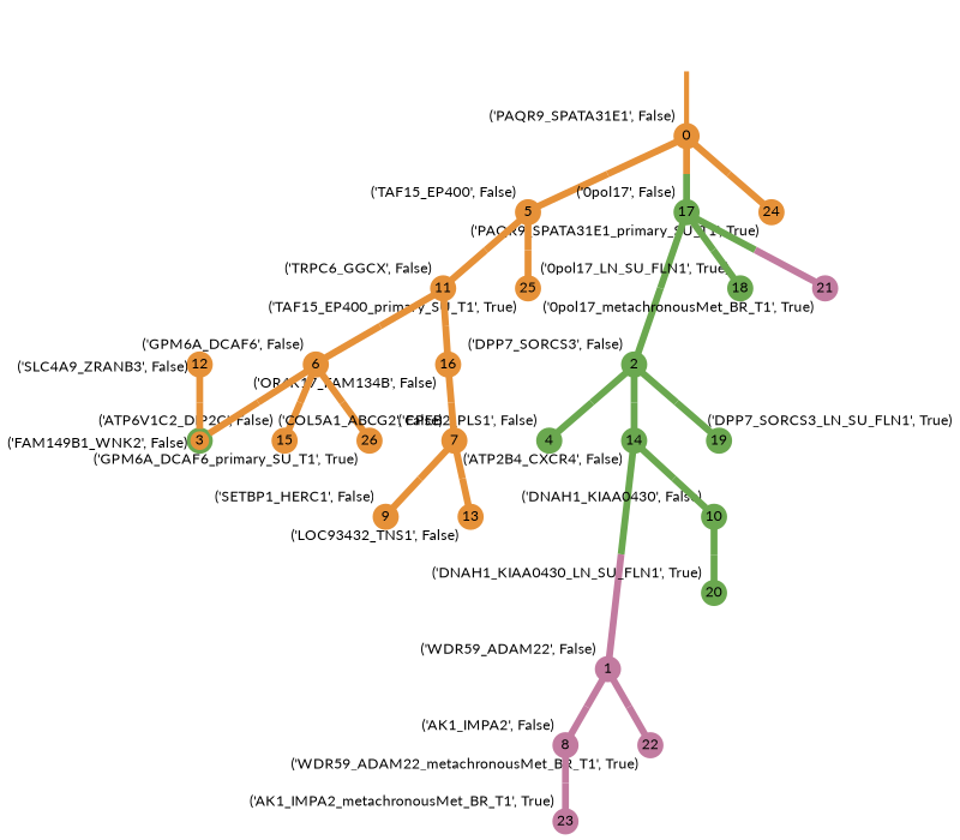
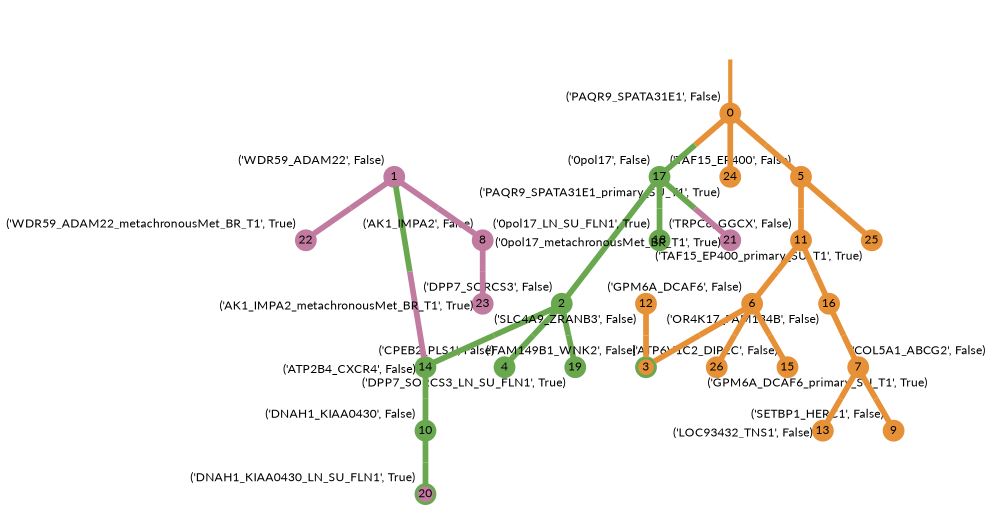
  strict digraph {
    forcelabels=true
    nodesep=0.7
    rankdir=TB
    ranksep=0.6
    splines=false
    node [color="#e69138ff" fillcolor="#e69138ff" fixedsize=true fontname=Lato fontsize="12pt" penwidth=3 shape=circle style=filled xlabel="('PAQR9_SPATA31E1', False)"]
    edge [arrowsize=0 color="#e69138ff;0.5:#e69138ff" minlen=1.051546335220337 penwidth=5.5 style=solid]
    0 [height=0.25]
    5 [height=0.25 xlabel="('TAF15_EP400', False)"]
    17 [color="#6aa84fff" fillcolor="#6aa84fff" height=0.25 xlabel="('0pol17', False)"]
    24 [height=0.25 xlabel="('PAQR9_SPATA31E1_primary_SU_T1', True)"]
    11 [height=0.25 xlabel="('TRPC6_GGCX', False)"]
    25 [height=0.25 xlabel="('TAF15_EP400_primary_SU_T1', True)"]
    2 [color="#6aa84fff" fillcolor="#6aa84fff" height=0.25 xlabel="('DPP7_SORCS3', False)"]
    18 [color="#6aa84fff" fillcolor="#6aa84fff" height=0.25 xlabel="('0pol17_LN_SU_FLN1', True)"]
    21 [color="#c27ba0ff" fillcolor="#c27ba0ff" height=0.25 xlabel="('0pol17_metachronousMet_BR_T1', True)"]
    6 [height=0.25 xlabel="('GPM6A_DCAF6', False)"]
    16 [height=0.25 xlabel="('OR4K17_FAM134B', False)"]
    4 [color="#6aa84fff" fillcolor="#6aa84fff" height=0.25 xlabel="('CPEB2_PLS1', False)"]
    14 [color="#6aa84fff" fillcolor="#6aa84fff" height=0.25 xlabel="('ATP2B4_CXCR4', False)"]
    19 [color="#6aa84fff" fillcolor="#6aa84fff" height=0.25 xlabel="('DPP7_SORCS3_LN_SU_FLN1', True)"]
    1 [color="#c27ba0ff" fillcolor="#c27ba0ff" height=0.25 xlabel="('WDR59_ADAM22', False)"]
    8 [color="#c27ba0ff" fillcolor="#c27ba0ff" height=0.25 xlabel="('AK1_IMPA2', False)"]
    22 [color="#c27ba0ff" fillcolor="#c27ba0ff" height=0.25 xlabel="('WDR59_ADAM22_metachronousMet_BR_T1', True)"]
    23 [color="#c27ba0ff" fillcolor="#c27ba0ff" height=0.25 xlabel="('AK1_IMPA2_metachronousMet_BR_T1', True)"]
    10 [color="#6aa84fff" fillcolor="#6aa84fff" height=0.25 xlabel="('DNAH1_KIAA0430', False)"]
-   20 [color="#6aa84fff" fillcolor="#6aa84fff" height=0.25 xlabel="('DNAH1_KIAA0430_LN_SU_FLN1', True)"]
+   20 [color="#6aa84fff" fillcolor="#c27ba0ff" height=0.25 xlabel="('DNAH1_KIAA0430_LN_SU_FLN1', True)"]
    15 [height=0.25 xlabel="('ATP6V1C2_DIP2C', False)"]
    26 [height=0.25 xlabel="('GPM6A_DCAF6_primary_SU_T1', True)"]
    3 [color="#6aa84fff" height=0.25 xlabel="('FAM149B1_WNK2', False)"]
    7 [height=0.25 xlabel="('COL5A1_ABCG2', False)"]
    12 [height=0.25 xlabel="('SLC4A9_ZRANB3', False)"]
    9 [height=0.25 xlabel="('SETBP1_HERC1', False)"]
    13 [height=0.25 xlabel="('LOC93432_TNS1', False)"]
    normal [style=invis color="" fillcolor="" fixedsize="" fontname="" fontsize="" shape=""]
    0 -> 5 [minlen=1.4948453903198242]
    0 -> 17 [color="#e69138ff;0.5:#6aa84fff"]
    0 -> 24
    5 -> 11 [minlen=1.1649484634399414]
    5 -> 25
    17 -> 2 [color="#6aa84fff;0.5:#6aa84fff" minlen=2.6907215118408203]
    17 -> 18 [color="#6aa84fff;0.5:#6aa84fff"]
    17 -> 21 [color="#6aa84fff;0.5:#c27ba0ff"]
    11 -> 6 [minlen=1.3505154848098755]
    11 -> 16 [minlen=1.1030927896499634]
    2 -> 4 [color="#6aa84fff;0.5:#6aa84fff" minlen=1.5360825061798096]
    2 -> 14 [color="#6aa84fff;0.5:#6aa84fff" minlen=1.123711347579956]
    2 -> 19 [color="#6aa84fff;0.5:#6aa84fff"]
    6 -> 15 [minlen=1.1030927896499634]
    6 -> 26
    6 -> 3 [minlen=1.123711347579956]
    16 -> 7 [minlen=1.3298969268798828]
-   14 -> 1 [color="#6aa84fff;0.5:#c27ba0ff" minlen=3.0]
+   1 -> 14 [color="#6aa84fff;0.5:#c27ba0ff" minlen=3.0]
    14 -> 10 [color="#6aa84fff;0.5:#6aa84fff" minlen=1.185567021369934]
    1 -> 8 [color="#c27ba0ff;0.5:#c27ba0ff" minlen=1.3092783689498901]
    1 -> 22 [color="#c27ba0ff;0.5:#c27ba0ff"]
    8 -> 23 [color="#c27ba0ff;0.5:#c27ba0ff"]
    10 -> 20 [color="#6aa84fff;0.5:#6aa84fff"]
    7 -> 9 [minlen=1.2061855792999268]
    7 -> 13 [minlen=1.123711347579956]
    12 -> 3 [minlen=1.701030969619751]
    normal -> 0 [color="#e69138ff" penwidth=4 minlen=""]
  }
